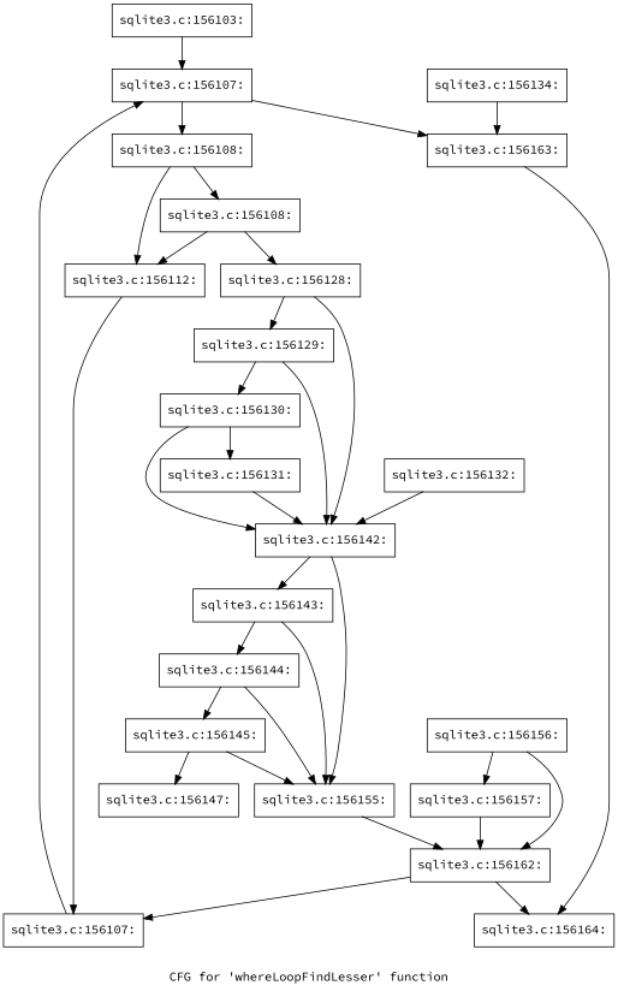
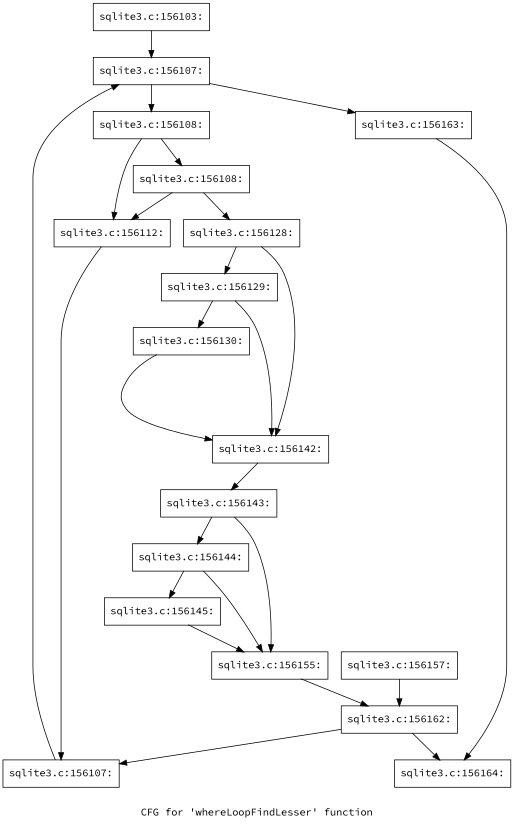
  digraph {
    fontname="Source Code Pro"
    label="CFG for 'whereLoopFindLesser' function"
    node [fontname="Source Code Pro" shape=record]
    edge [fontname="Source Code Pro"]
    n1 [label="{sqlite3.c:156103:}"]
    n2 [label="{sqlite3.c:156107:}"]
    n3 [label="{sqlite3.c:156108:}"]
    n4 [label="{sqlite3.c:156163:}"]
    n5 [label="{sqlite3.c:156112:}"]
    n6 [label="{sqlite3.c:156108:}"]
    n7 [label="{sqlite3.c:156164:}"]
    n8 [label="{sqlite3.c:156107:}"]
    n9 [label="{sqlite3.c:156128:}"]
    n10 [label="{sqlite3.c:156129:}"]
    n11 [label="{sqlite3.c:156142:}"]
    n12 [label="{sqlite3.c:156130:}"]
    n13 [label="{sqlite3.c:156143:}"]
    n14 [label="{sqlite3.c:156155:}"]
-   n15 [label="{sqlite3.c:156131:}"]
    n16 [label="{sqlite3.c:156144:}"]
    n17 [label="{sqlite3.c:156162:}"]
-   n18 [label="{sqlite3.c:156132:}"]
-   n19 [label="{sqlite3.c:156134:}"]
    n20 [label="{sqlite3.c:156145:}"]
-   n21 [label="{sqlite3.c:156156:}"]
    n22 [label="{sqlite3.c:156157:}"]
-   n23 [label="{sqlite3.c:156147:}"]
    n1 -> n2
    n2 -> n3
    n2 -> n4
    n3 -> n5
    n3 -> n6
    n4 -> n7
    n5 -> n8
    n6 -> n5
    n6 -> n9
    n8 -> n2
    n9 -> n10
    n9 -> n11
    n10 -> n11
    n10 -> n12
    n11 -> n13
-   n11 -> n14
    n12 -> n11
-   n12 -> n15
    n13 -> n14
    n13 -> n16
    n14 -> n17
-   n15 -> n11
    n16 -> n14
    n16 -> n20
    n17 -> n7
    n17 -> n8
-   n18 -> n11
-   n19 -> n4
    n20 -> n14
-   n20 -> n23
-   n21 -> n17
-   n21 -> n22
    n22 -> n17
  }
